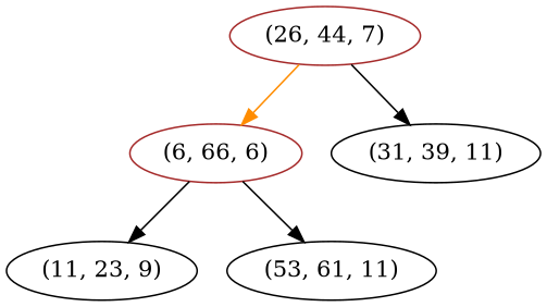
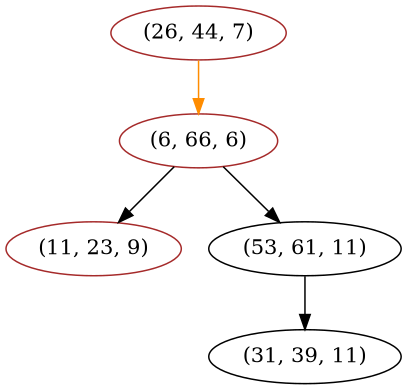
  digraph {
    node [color=black]
    edge [color=black]
    "(6, 66, 6)" [color=brown]
-   "(11, 23, 9)"
+   "(11, 23, 9)" [color=brown]
    "(53, 61, 11)"
    "(26, 44, 7)" [color=brown]
    "(31, 39, 11)"
    "(6, 66, 6)" -> "(11, 23, 9)"
    "(6, 66, 6)" -> "(53, 61, 11)"
    "(26, 44, 7)" -> "(6, 66, 6)" [color=darkorange]
-   "(26, 44, 7)" -> "(31, 39, 11)"
+   "(53, 61, 11)" -> "(31, 39, 11)"
  }
